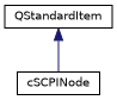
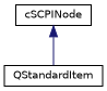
  digraph {
    rankdir=TB
    node [color=black fillcolor=white fontname=Helvetica fontsize=10 shape=record style=filled]
    n1 [height=0.2 label=QStandardItem width=0.4]
    n2 [height=0.2 label=cSCPINode width=0.4]
-   n1 -> n2 [color=midnightblue dir=back fontname=Helvetica fontsize=10 labelfontname=Helvetica labelfontsize=10 style=solid]
+   n2 -> n1 [color=midnightblue dir=back fontname=Helvetica fontsize=10 labelfontname=Helvetica labelfontsize=10 style=solid]
  }
